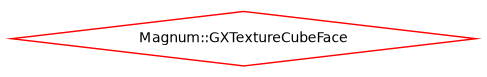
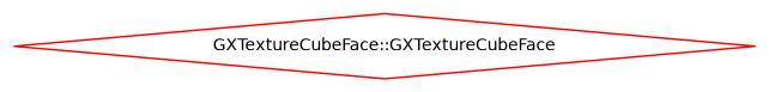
  digraph {
    rankdir=TB
-   n1 [color=red fillcolor=white fontname=Helvetica fontsize=10 height=0.2 label="Magnum::GXTextureCubeFace" shape=diamond style=filled width=0.4]
+   n1 [color=red fillcolor=white fontname=Helvetica fontsize=10 height=0.2 label="GXTextureCubeFace::GXTextureCubeFace" shape=diamond style=filled width=0.4]
  }
